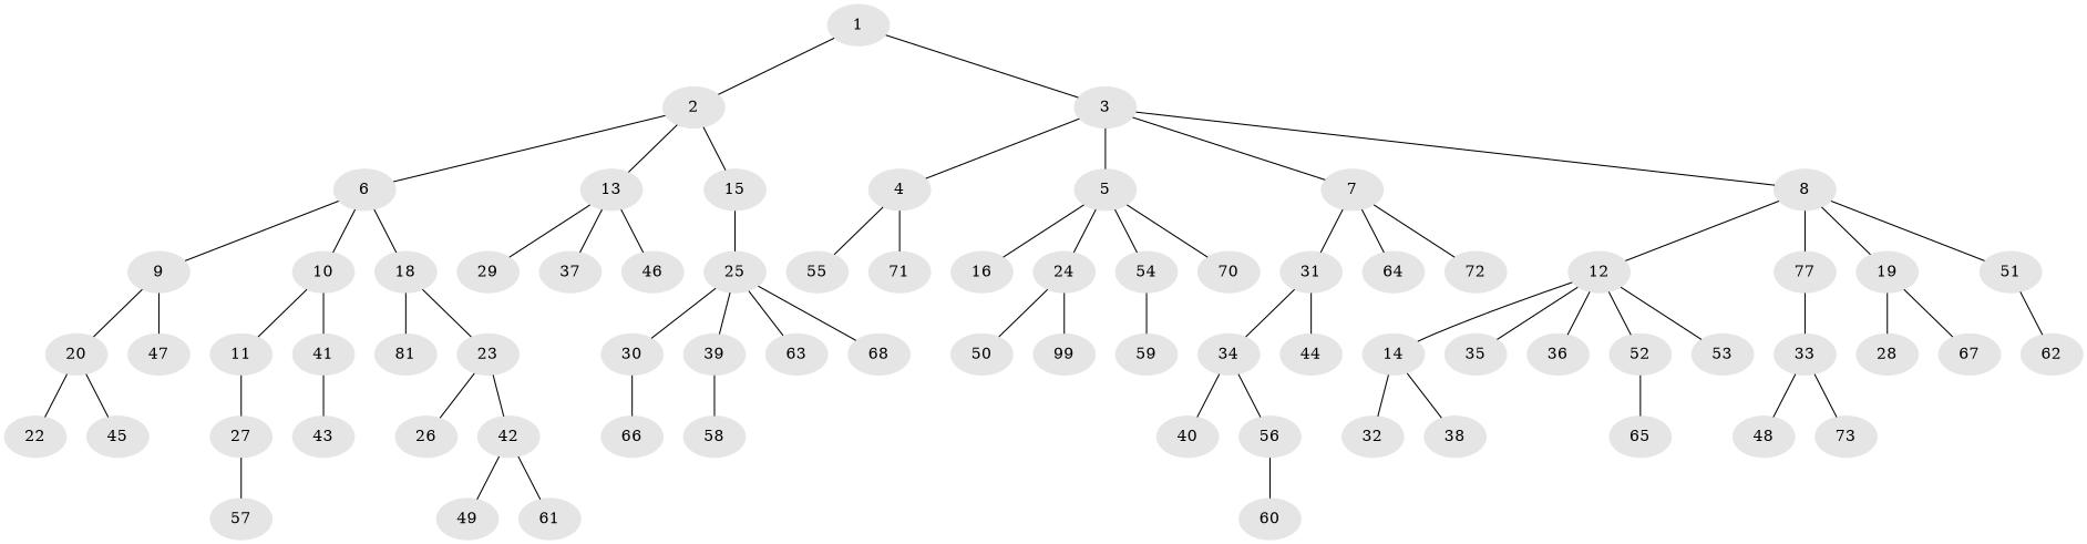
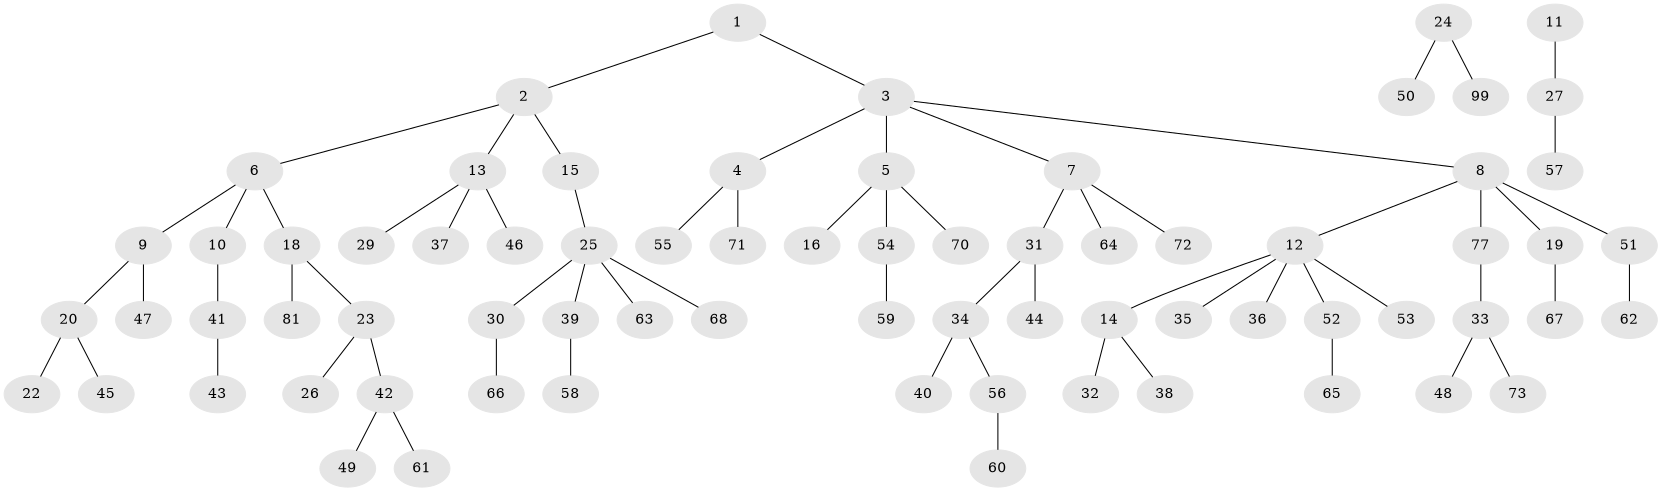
  graph {
    node [color=gray90 style=filled]
    1
    2
    3
    6
    13
    15
    4
    5
    7
    8
    9
    10
    18
    29
    37
    46
    25
    55
    71
    16
    24
    54
    70
    31
    64
    72
    12
    n28 [label=77]
    19
    51
    50
    n32 [label=99]
    59
    20
    47
    11
    41
    n38 [label=81]
    23
    34
    44
    14
    35
    36
    52
    53
    33
-   28
    67
    62
    22
    45
    27
    43
    57
    32
    38
    65
    30
    39
    63
    68
    48
    73
    26
    42
    49
    61
    66
    58
    40
    56
    60
    1 -- 2
    1 -- 3
    2 -- 6
    2 -- 13
    2 -- 15
    3 -- 4
    3 -- 5
    3 -- 7
    3 -- 8
    6 -- 9
    6 -- 10
    6 -- 18
    13 -- 29
    13 -- 37
    13 -- 46
    15 -- 25
    4 -- 55
    4 -- 71
    5 -- 16
-   5 -- 24
    5 -- 54
    5 -- 70
    7 -- 31
    7 -- 64
    7 -- 72
    8 -- 12
    8 -- n28
    8 -- 19
    8 -- 51
    9 -- 20
    9 -- 47
-   10 -- 11
    10 -- 41
    18 -- n38
    18 -- 23
    25 -- 30
    25 -- 39
    25 -- 63
    25 -- 68
    24 -- 50
    24 -- n32
    54 -- 59
    31 -- 34
    31 -- 44
    12 -- 14
    12 -- 35
    12 -- 36
    12 -- 52
    12 -- 53
    n28 -- 33
-   19 -- 28
    19 -- 67
    51 -- 62
    20 -- 22
    20 -- 45
    11 -- 27
    41 -- 43
    23 -- 26
    23 -- 42
    34 -- 40
    34 -- 56
    14 -- 32
    14 -- 38
    52 -- 65
    33 -- 48
    33 -- 73
    27 -- 57
    30 -- 66
    39 -- 58
    42 -- 49
    42 -- 61
    56 -- 60
  }
